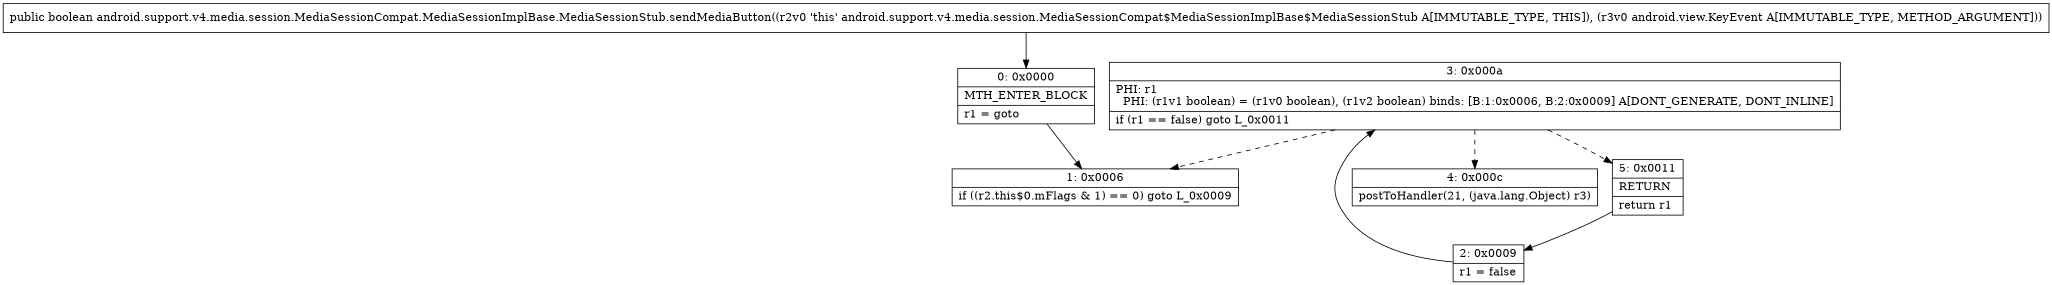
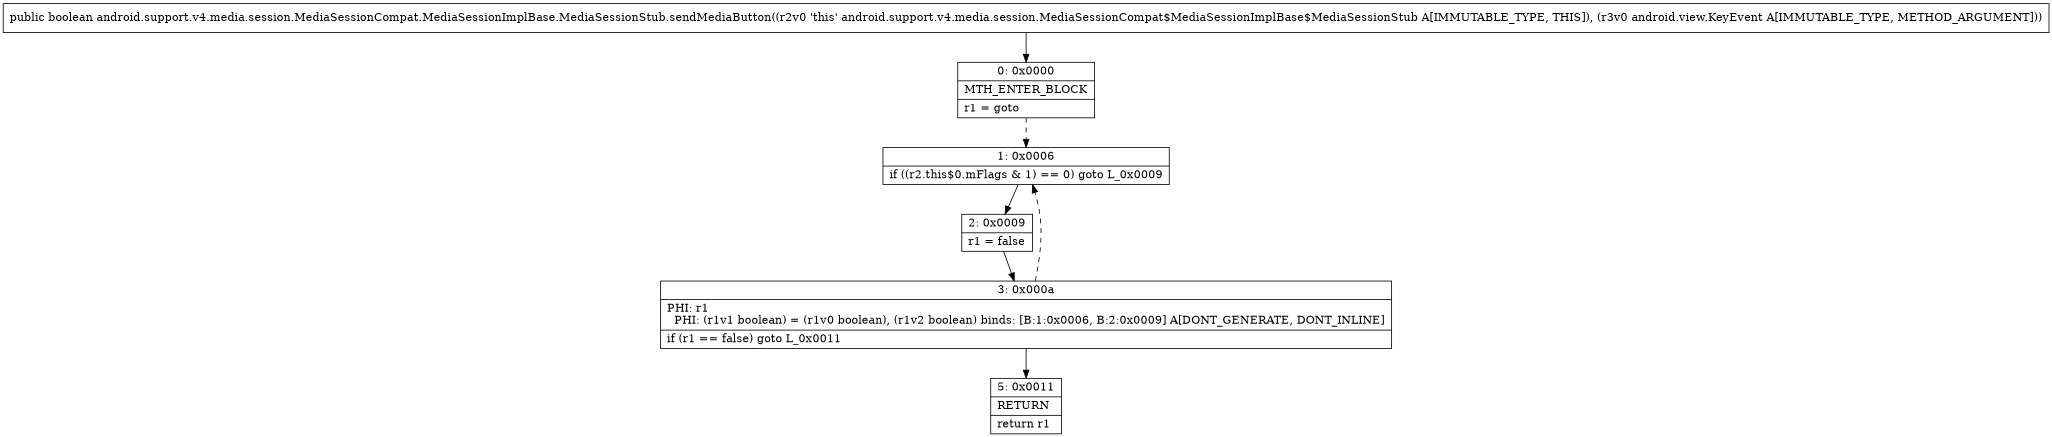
  digraph {
    fontname="DejaVu Serif"
    node [fontname="DejaVu Serif" shape=record]
    edge [fontname="DejaVu Serif"]
    n1 [label="{0\:\ 0x0000|MTH_ENTER_BLOCK\l|r1 = goto\l}"]
    n2 [label="{1\:\ 0x0006|if ((r2.this$0.mFlags & 1) == 0) goto L_0x0009\l}"]
    n3 [label="{2\:\ 0x0009|r1 = false\l}"]
    n4 [label="{3\:\ 0x000a|PHI: r1 \l  PHI: (r1v1 boolean) = (r1v0 boolean), (r1v2 boolean) binds: [B:1:0x0006, B:2:0x0009] A[DONT_GENERATE, DONT_INLINE]\l|if (r1 == false) goto L_0x0011\l}"]
-   n5 [label="{4\:\ 0x000c|postToHandler(21, (java.lang.Object) r3)\l}"]
    n6 [label="{5\:\ 0x0011|RETURN\l|return r1\l}"]
    n7 [label="{public boolean android.support.v4.media.session.MediaSessionCompat.MediaSessionImplBase.MediaSessionStub.sendMediaButton((r2v0 'this' android.support.v4.media.session.MediaSessionCompat$MediaSessionImplBase$MediaSessionStub A[IMMUTABLE_TYPE, THIS]), (r3v0 android.view.KeyEvent A[IMMUTABLE_TYPE, METHOD_ARGUMENT])) }"]
-   n1 -> n2
-   n6 -> n3
+   n1 -> n2 [style=dashed]
+   n2 -> n3
    n3 -> n4
    n4 -> n2 [style=dashed]
-   n4 -> n5 [style=dashed]
-   n4 -> n6 [style=dashed]
+   n4 -> n6
    n7 -> n1
  }
